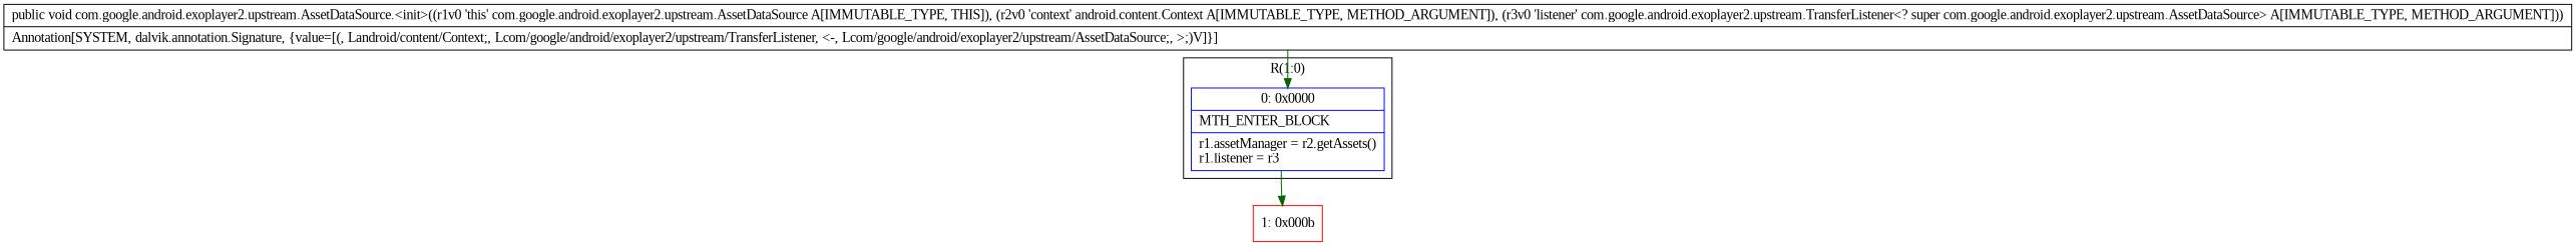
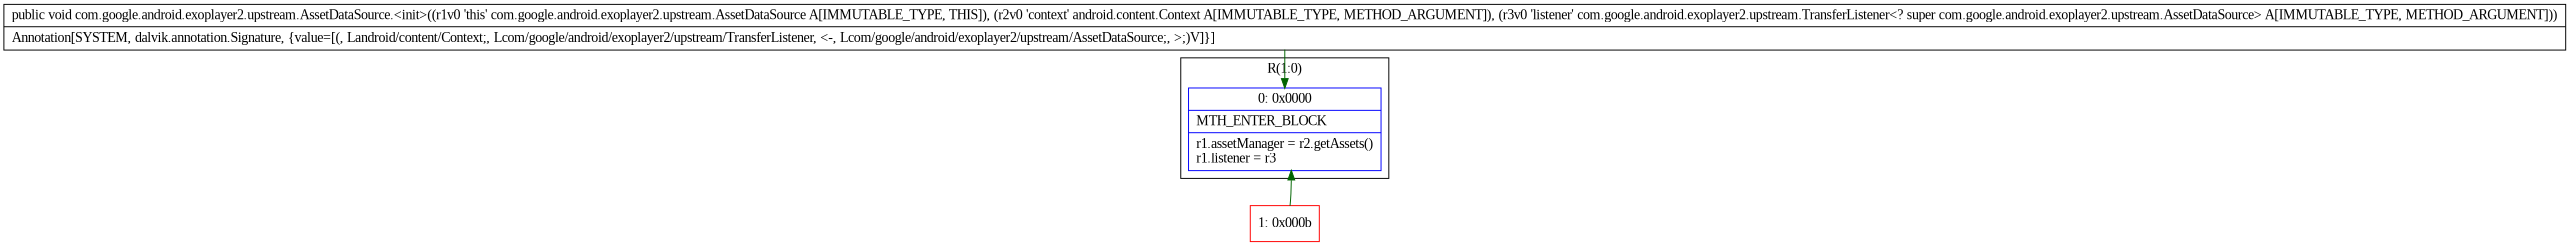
  digraph {
    fontname="Liberation Serif"
    node [shape=record fontname="Liberation Serif"]
    edge [color=darkgreen style=solid fontname="Liberation Serif"]
    n1 [color=blue label="{0\:\ 0x0000|MTH_ENTER_BLOCK\l|r1.assetManager = r2.getAssets()\lr1.listener = r3\l}"]
    n2 [color=red label="{1\:\ 0x000b}"]
    n3 [label="{public void com.google.android.exoplayer2.upstream.AssetDataSource.\<init\>((r1v0 'this' com.google.android.exoplayer2.upstream.AssetDataSource A[IMMUTABLE_TYPE, THIS]), (r2v0 'context' android.content.Context A[IMMUTABLE_TYPE, METHOD_ARGUMENT]), (r3v0 'listener' com.google.android.exoplayer2.upstream.TransferListener\<? super com.google.android.exoplayer2.upstream.AssetDataSource\> A[IMMUTABLE_TYPE, METHOD_ARGUMENT]))  | Annotation[SYSTEM, dalvik.annotation.Signature, \{value=[(, Landroid\/content\/Context;, Lcom\/google\/android\/exoplayer2\/upstream\/TransferListener, \<\-, Lcom\/google\/android\/exoplayer2\/upstream\/AssetDataSource;, \>;)V]\}]\l}"]
    subgraph cluster_1 {
      label="R(1:0)"
      n1
    }
-   n1 -> n2
+   n2 -> n1
    n3 -> n1
  }
